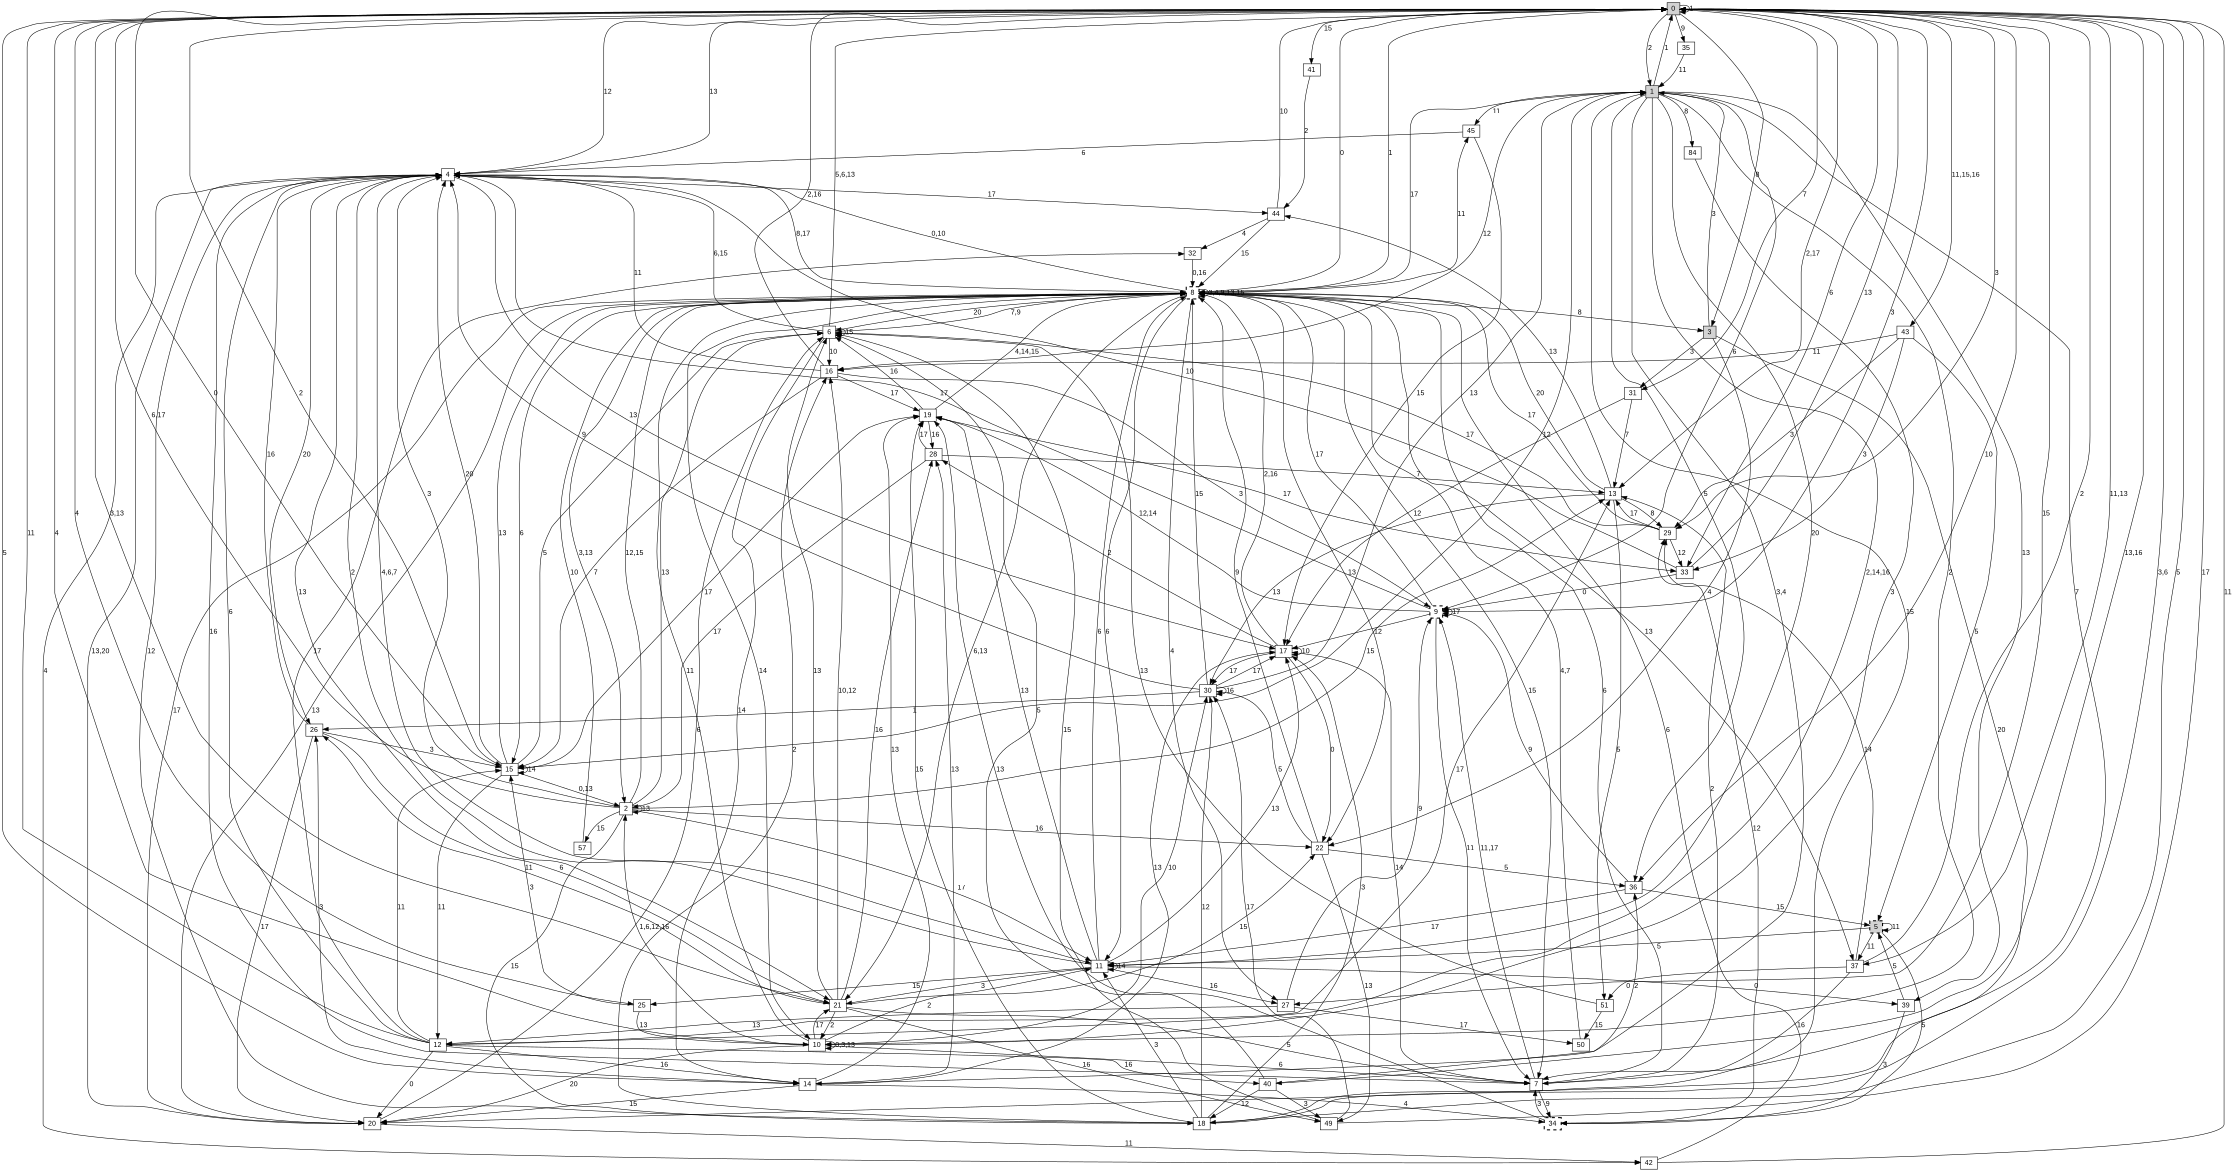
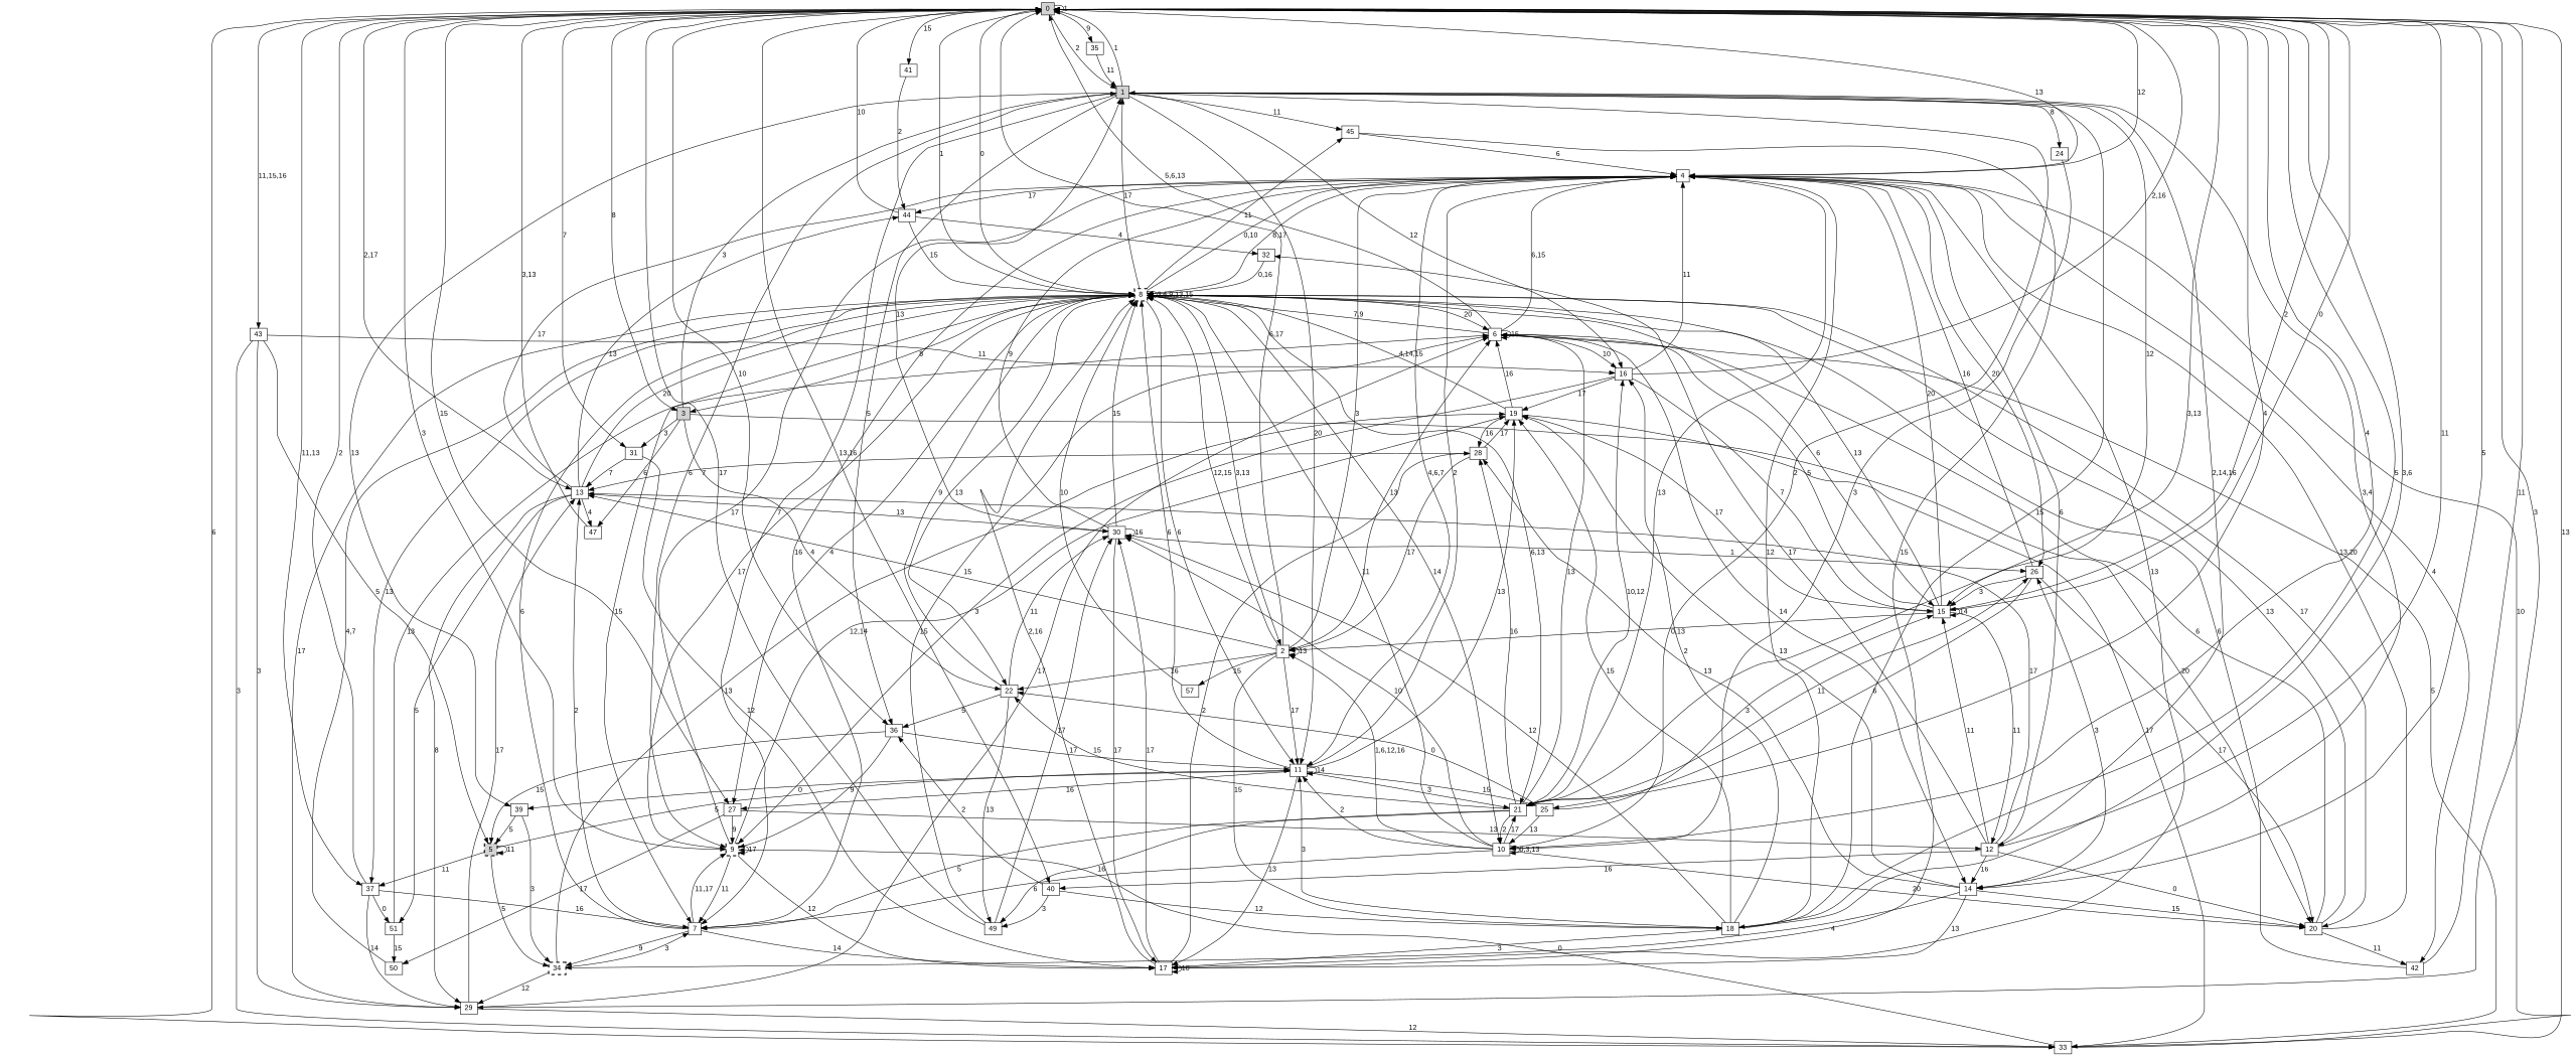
  digraph {
    rankdir=TB
    node [fontname=Arial shape=box]
    edge [fontname=Arial]
    n1 [height=0.1 label=0 style=filled width=0.1]
    n2 [height=0.1 label=1 style=filled width=0.1]
    n3 [height=0.1 label=3 style=filled width=0.1]
    n4 [height=0.1 label=4 width=0.1]
    n5 [height=0.1 label=8 style="bold,dashed" width=0.1]
    n6 [height=0.1 label=9 style="bold,dashed" width=0.1]
    n7 [height=0.1 label=13 width=0.1]
    n8 [height=0.1 label=14 width=0.1]
    n9 [height=0.1 label=15 width=0.1]
    n10 [height=0.1 label=18 width=0.1]
    n11 [height=0.1 label=21 width=0.1]
    n12 [height=0.1 label=25 width=0.1]
    n13 [height=0.1 label=27 width=0.1]
    n14 [height=0.1 label=29 width=0.1]
    n15 [height=0.1 label=31 width=0.1]
    n16 [height=0.1 label=33 width=0.1]
    n17 [height=0.1 label=35 width=0.1]
    n18 [height=0.1 label=36 width=0.1]
    n19 [height=0.1 label=37 width=0.1]
    n20 [height=0.1 label=40 width=0.1]
    n21 [height=0.1 label=41 width=0.1]
    n22 [height=0.1 label=43 width=0.1]
    n23 [height=0.1 label=7 width=0.1]
    n24 [height=0.1 label=10 width=0.1]
    n25 [height=0.1 label=11 width=0.1]
    n26 [height=0.1 label=12 width=0.1]
    n27 [height=0.1 label=16 width=0.1]
-   n28 [height=0.1 label=84 width=0.1]
+   n28 [height=0.1 label=24 width=0.1]
    n29 [height=0.1 label=39 width=0.1]
    n30 [height=0.1 label=45 width=0.1]
    n31 [height=0.1 label=22 width=0.1]
    n32 [height=0.1 label=20 width=0.1]
+   n33 [height=0.1 label=47 width=0.1]
    n34 [height=0.1 label=17 width=0.1]
    n35 [height=0.1 label=26 width=0.1]
    n36 [height=0.1 label=42 width=0.1]
    n37 [height=0.1 label=44 width=0.1]
    n38 [height=0.1 label=2 width=0.1]
    n39 [height=0.1 label=6 width=0.1]
    n40 [height=0.1 label=19 width=0.1]
    n41 [height=0.1 label=30 width=0.1]
    n42 [height=0.1 label=51 width=0.1]
    n43 [height=0.1 label=34 style="bold,dashed" width=0.1]
    n44 [height=0.1 label=28 width=0.1]
    n45 [height=0.1 label=49 width=0.1]
    n46 [height=0.1 label=50 width=0.1]
    n47 [height=0.1 label=5 style="filled,bold,dashed" width=0.1]
    n48 [height=0.1 label=32 width=0.1]
    n49 [height=0.1 label=57 width=0.1]
    n1 -> n1 [label=1]
    n1 -> n2 [label=2]
    n1 -> n3 [label=8]
    n1 -> n4 [label=12]
    n1 -> n5 [label=0]
    n1 -> n6 [label=3]
    n1 -> n7 [label="2,17"]
    n1 -> n8 [label=5]
    n1 -> n9 [label=2]
    n1 -> n10 [label=5]
    n1 -> n11 [label="3,13"]
    n1 -> n12 [label=4]
    n1 -> n13 [label=15]
    n1 -> n14 [label=3]
    n1 -> n15 [label=7]
    n1 -> n16 [label=6]
    n1 -> n17 [label=9]
    n1 -> n18 [label=10]
    n1 -> n19 [label="11,13"]
    n1 -> n20 [label="13,16"]
    n1 -> n21 [label=15]
    n1 -> n22 [label="11,15,16"]
    n2 -> n1 [label=1]
    n2 -> n6 [label=6]
    n2 -> n8 [label="3,4"]
    n2 -> n9 [label=12]
    n2 -> n18 [label=5]
    n2 -> n23 [label=7]
    n2 -> n24 [label=2]
    n2 -> n25 [label=20]
    n2 -> n26 [label="2,14,16"]
    n2 -> n27 [label=12]
    n2 -> n28 [label=8]
    n2 -> n29 [label=13]
    n2 -> n30 [label=11]
    n3 -> n2 [label=3]
    n3 -> n15 [label=3]
    n3 -> n31 [label=4]
    n3 -> n32 [label=20]
+   n3 -> n33 [label=6]
    n4 -> n1 [label=13]
    n4 -> n5 [label="8,17"]
    n4 -> n11 [label=13]
    n4 -> n25 [label="4,6,7"]
    n4 -> n34 [label=13]
    n4 -> n35 [label=20]
    n4 -> n36 [label=4]
    n4 -> n37 [label=17]
    n5 -> n1 [label=1]
    n5 -> n2 [label=17]
    n5 -> n3 [label=8]
    n5 -> n4 [label="0,10"]
    n5 -> n5 [label="3,4,9,13,15"]
    n5 -> n9 [label=6]
    n5 -> n11 [label="6,13"]
    n5 -> n13 [label=4]
    n5 -> n19 [label=13]
    n5 -> n23 [label=15]
    n5 -> n24 [label=14]
    n5 -> n25 [label=6]
    n5 -> n30 [label=11]
    n5 -> n31 [label=13]
    n5 -> n32 [label=17]
    n5 -> n38 [label="3,13"]
    n5 -> n39 [label=20]
    n6 -> n4 [label=17]
    n6 -> n5 [label=17]
    n6 -> n6 [label=17]
    n6 -> n23 [label=11]
    n6 -> n34 [label=12]
    n6 -> n40 [label="12,14"]
+   n7 -> n4 [label=17]
    n7 -> n5 [label=20]
    n7 -> n14 [label=8]
+   n7 -> n33 [label=4]
    n7 -> n37 [label=13]
    n7 -> n41 [label=13]
    n7 -> n42 [label=5]
    n8 -> n32 [label=15]
    n8 -> n34 [label=13]
    n8 -> n35 [label=3]
    n8 -> n40 [label=13]
    n8 -> n43 [label=4]
    n8 -> n44 [label=13]
    n9 -> n1 [label=0]
    n9 -> n4 [label=20]
    n9 -> n5 [label=13]
    n9 -> n9 [label=14]
    n9 -> n26 [label=11]
    n9 -> n38 [label="0,13"]
    n9 -> n39 [label=5]
    n9 -> n40 [label=17]
    n10 -> n1 [label="3,6"]
    n10 -> n2 [label=15]
    n10 -> n4 [label=12]
    n10 -> n25 [label=3]
    n10 -> n27 [label=2]
    n10 -> n34 [label=3]
    n10 -> n40 [label=15]
    n10 -> n41 [label=12]
    n11 -> n23 [label=5]
    n11 -> n24 [label=2]
    n11 -> n27 [label="10,12"]
    n11 -> n31 [label=15]
    n11 -> n35 [label=11]
    n11 -> n39 [label=13]
    n11 -> n44 [label=16]
    n11 -> n45 [label=16]
    n12 -> n9 [label=3]
    n12 -> n24 [label=13]
    n13 -> n6 [label=9]
    n13 -> n26 [label=13]
    n13 -> n46 [label=17]
    n14 -> n5 [label=17]
    n14 -> n7 [label=17]
    n14 -> n16 [label=12]
    n14 -> n39 [label=17]
    n15 -> n7 [label=7]
    n15 -> n34 [label=12]
    n16 -> n1 [label=13]
    n16 -> n4 [label=10]
    n16 -> n6 [label=0]
-   n20 -> n39 [label=5]
+   n16 -> n39 [label=5]
    n17 -> n2 [label=11]
    n18 -> n6 [label=9]
    n18 -> n25 [label=17]
    n18 -> n47 [label=15]
    n19 -> n1 [label=2]
    n19 -> n14 [label=14]
    n19 -> n23 [label=16]
    n19 -> n42 [label=0]
    n20 -> n10 [label=12]
    n20 -> n18 [label=2]
    n20 -> n45 [label=3]
    n21 -> n37 [label=2]
    n22 -> n14 [label=3]
    n22 -> n16 [label=3]
    n22 -> n27 [label=11]
    n22 -> n47 [label=5]
    n23 -> n4 [label=16]
    n23 -> n5 [label=6]
    n23 -> n6 [label="11,17"]
    n23 -> n7 [label=2]
    n23 -> n34 [label=14]
    n23 -> n43 [label=9]
    n24 -> n1 [label=4]
    n24 -> n5 [label=11]
    n24 -> n11 [label=17]
    n24 -> n23 [label=6]
    n24 -> n24 [label="0,3,13"]
    n24 -> n25 [label=2]
    n24 -> n32 [label=20]
    n24 -> n38 [label="1,6,12,16"]
    n24 -> n41 [label=10]
    n25 -> n4 [label=2]
    n25 -> n5 [label=6]
    n25 -> n11 [label=3]
    n25 -> n12 [label=15]
    n25 -> n13 [label=16]
    n25 -> n25 [label=14]
    n25 -> n29 [label=0]
    n25 -> n34 [label=13]
    n25 -> n40 [label=13]
    n26 -> n1 [label=11]
    n26 -> n4 [label=6]
    n26 -> n7 [label=17]
    n26 -> n8 [label=16]
    n26 -> n9 [label=11]
    n26 -> n20 [label=16]
    n26 -> n32 [label=0]
    n26 -> n48 [label=17]
    n27 -> n1 [label="2,16"]
    n27 -> n4 [label=11]
    n27 -> n6 [label=3]
    n27 -> n9 [label=7]
    n27 -> n40 [label=17]
    n28 -> n24 [label=3]
    n29 -> n43 [label=3]
    n29 -> n47 [label=5]
    n30 -> n4 [label=6]
    n30 -> n34 [label=15]
    n31 -> n5 [label=9]
    n31 -> n18 [label=5]
-   n31 -> n41 [label=5]
+   n31 -> n41 [label=11]
    n31 -> n45 [label=13]
    n32 -> n4 [label="13,20"]
    n32 -> n5 [label=13]
    n32 -> n36 [label=11]
    n32 -> n39 [label=6]
+   n33 -> n1 [label="3,13"]
    n34 -> n5 [label="2,16"]
-   n34 -> n31 [label=0]
+   n12 -> n31 [label=0]
    n34 -> n34 [label=10]
    n34 -> n41 [label=17]
    n34 -> n44 [label=2]
    n35 -> n4 [label=16]
    n35 -> n9 [label=3]
    n35 -> n11 [label=6]
    n35 -> n32 [label=17]
    n36 -> n1 [label=11]
    n36 -> n5 [label=6]
    n37 -> n1 [label=10]
    n37 -> n5 [label=15]
    n37 -> n48 [label=4]
    n38 -> n1 [label="6,17"]
    n38 -> n4 [label=3]
    n38 -> n5 [label="12,15"]
    n38 -> n7 [label=15]
    n38 -> n10 [label=15]
    n38 -> n25 [label=17]
    n38 -> n31 [label=16]
    n38 -> n38 [label=13]
    n38 -> n39 [label=13]
    n38 -> n49 [label=15]
    n39 -> n1 [label="5,6,13"]
    n39 -> n4 [label="6,15"]
    n39 -> n5 [label="7,9"]
    n39 -> n8 [label=14]
    n39 -> n27 [label=10]
    n39 -> n39 [label=15]
    n40 -> n5 [label="4,14,15"]
    n40 -> n16 [label=17]
    n40 -> n39 [label=16]
    n40 -> n44 [label=16]
    n41 -> n2 [label=13]
    n41 -> n4 [label=9]
    n41 -> n5 [label=15]
    n41 -> n34 [label=17]
    n41 -> n35 [label=1]
    n41 -> n41 [label=16]
    n42 -> n39 [label=13]
    n42 -> n46 [label=15]
    n43 -> n14 [label=12]
    n43 -> n23 [label=3]
    n43 -> n40 [label=13]
    n44 -> n7 [label=7]
    n44 -> n38 [label=17]
    n44 -> n40 [label=17]
    n45 -> n1 [label=17]
    n45 -> n39 [label=15]
    n45 -> n41 [label=17]
    n46 -> n5 [label="4,7"]
    n47 -> n19 [label=11]
    n47 -> n25 [label=5]
    n47 -> n43 [label=5]
    n47 -> n47 [label=11]
    n48 -> n5 [label="0,16"]
    n49 -> n5 [label=10]
  }
